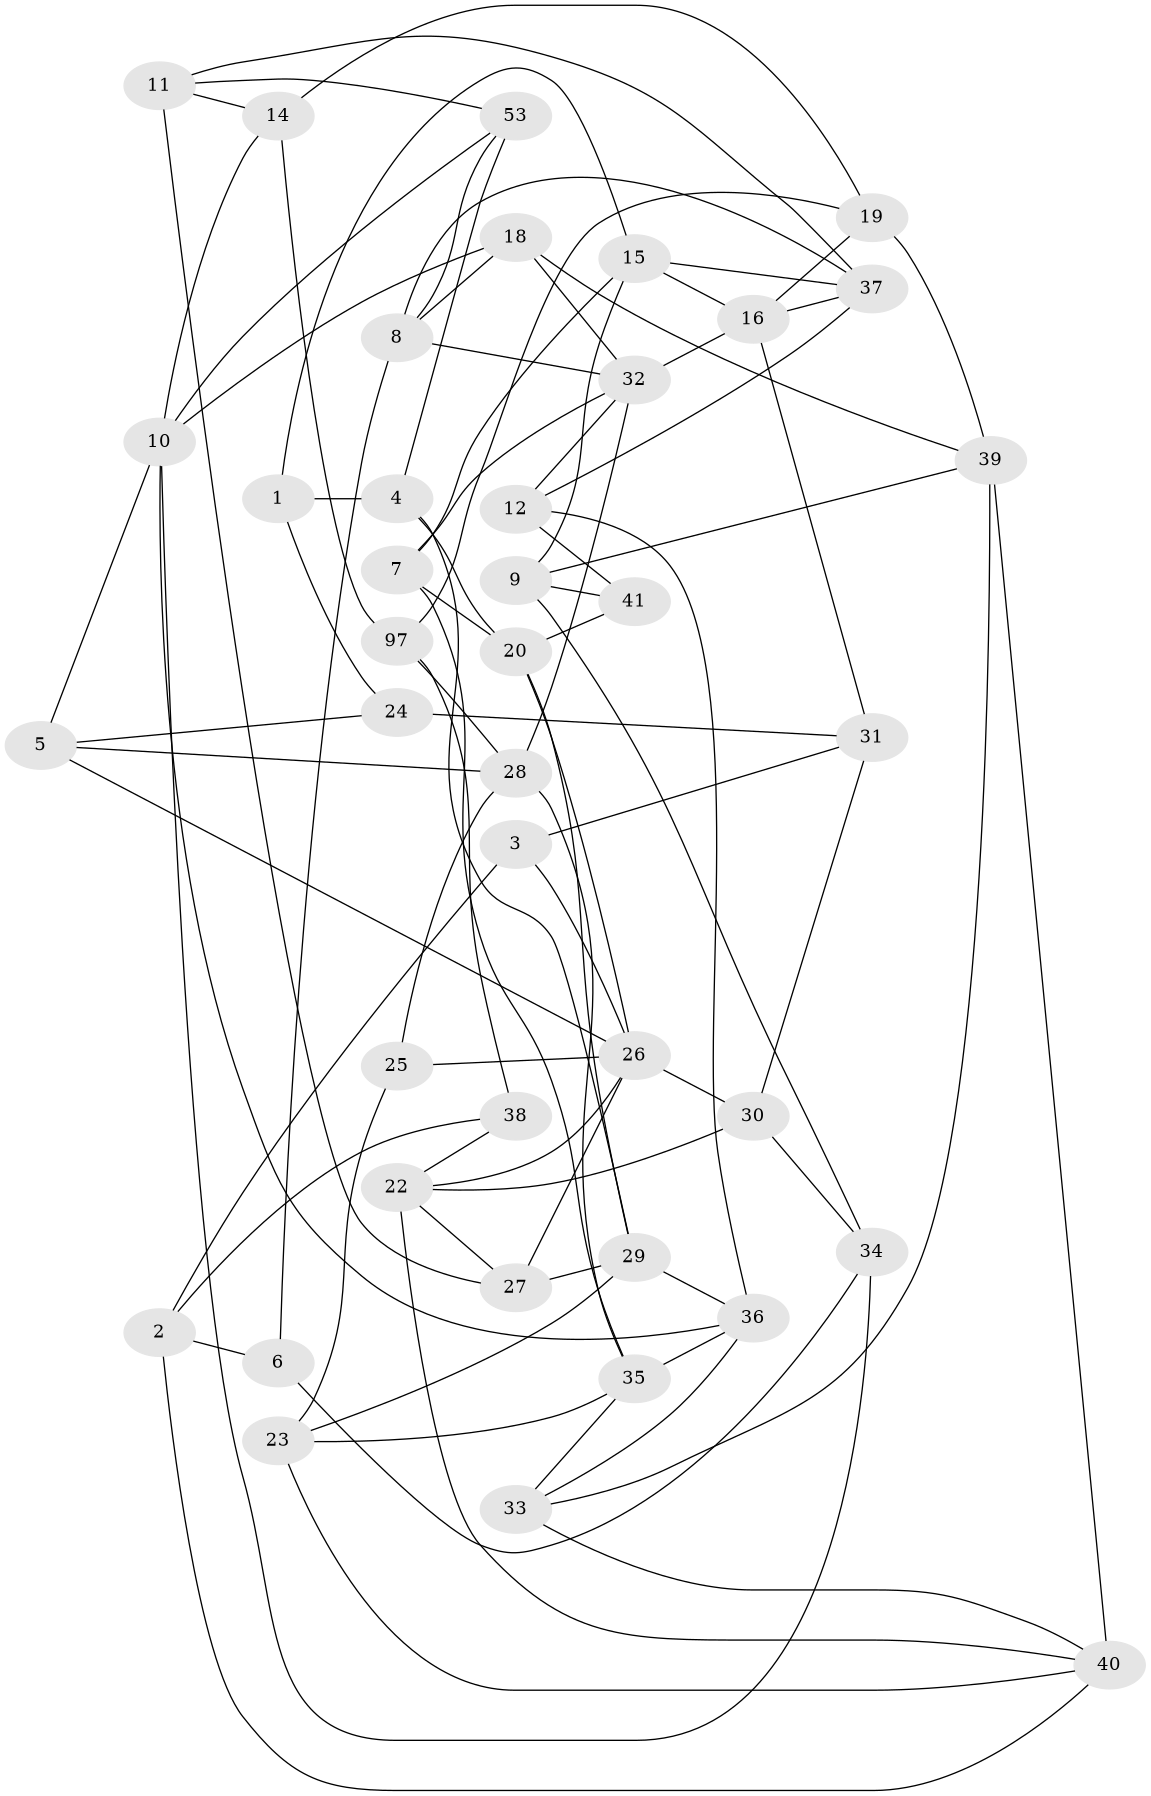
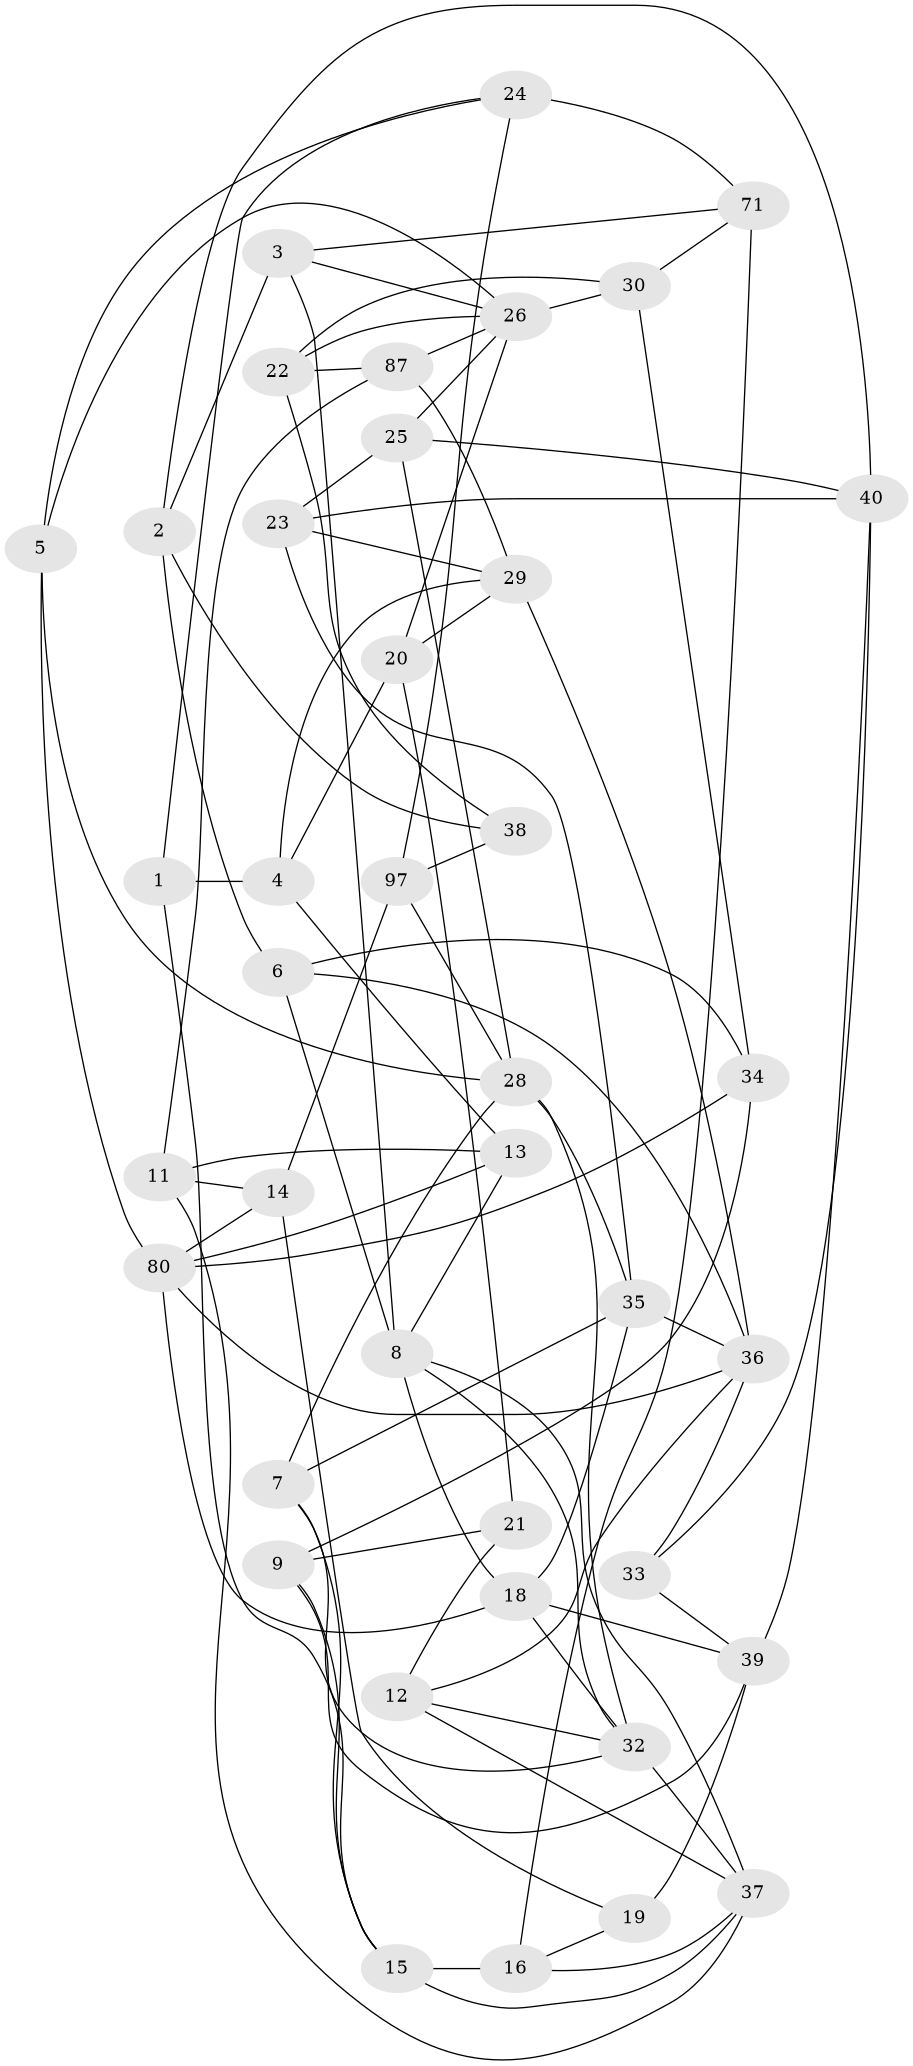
  graph {
    fontname="DejaVu Serif"
    rankdir=LR
    node [color=gray90 fontname="DejaVu Serif" style=filled]
    edge [fontname="DejaVu Serif" weight=1.0]
    1
    4
    15
    24
-   13 [label=53]
+   13
    20
    29
    37
    16
-   31
+   31 [label=71]
    35
    36
    2
    3
    6
    38
    40
    8
    26
    34
    32
    18
    30
-   21 [label=41]
+   21
    5
-   10
+   10 [label=80]
    28
    14
    7
    39
    9
    n32 [label=97]
    19
    11
-   27
+   27 [label=87]
    12
    22
    23
    25
    33
    1 -- 4
    1 -- 15
    1 -- 24
    4 -- 13
    4 -- 20
    4 -- 29
    15 -- 37
    15 -- 16
    24 -- 31
    20 -- 29
    20 -- 26
    20 -- 21
    29 -- 36
    16 -- 37
    16 -- 31
    16 -- 19
    35 -- 36
    2 -- 3
    2 -- 6
    2 -- 38
    2 -- 40
    3 -- 31
+   3 -- 8
    3 -- 26
+   6 -- 36
    6 -- 8
    6 -- 34
    8 -- 13
    8 -- 37
    8 -- 32
    8 -- 18
    26 -- 30
-   32 -- 16
+   32 -- 37
    18 -- 32
    18 -- 39
    30 -- 31
    30 -- 34
    5 -- 24
    5 -- 26
    5 -- 10
    5 -- 28
    10 -- 13
    10 -- 36
    10 -- 34
    10 -- 18
    10 -- 14
    28 -- 35
    28 -- 32
    14 -- n32
    14 -- 19
    7 -- 15
    7 -- 35
    7 -- 32
-   7 -- 20
+   7 -- 28
    39 -- 40
    9 -- 15 [weight=2.0]
    9 -- 34
    9 -- 21 [weight=2.0]
    9 -- 39
-   n32 -- 19
+   n32 -- 24
    n32 -- 38
    n32 -- 28
    19 -- 39 [weight=2.0]
    11 -- 13
    11 -- 37
    11 -- 14
    11 -- 27
    27 -- 29
    27 -- 26
    12 -- 37
    12 -- 36
    12 -- 32
    12 -- 21
    22 -- 38 [weight=3.0]
    22 -- 26
    22 -- 30
    22 -- 27
    23 -- 29 [weight=2.0]
    23 -- 35
    23 -- 40 [weight=2.0]
    23 -- 25
-   22 -- 40
+   25 -- 40
    25 -- 26
    25 -- 28
-   33 -- 35
+   18 -- 35
    33 -- 36
    33 -- 40
    33 -- 39
  }
